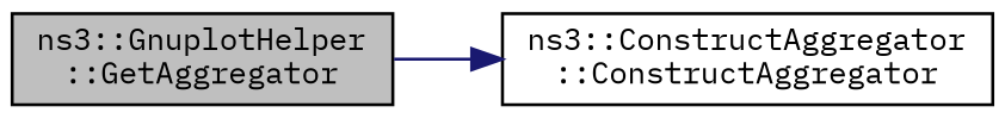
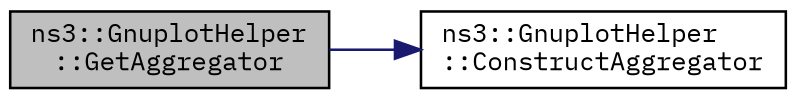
  digraph {
    rankdir=LR
    fontname="IBM Plex Mono"
    node [color=black fontname="IBM Plex Mono" fontsize=10 shape=record style=filled]
    n1 [fillcolor=grey75 fontcolor=black height=0.2 label="ns3::GnuplotHelper\l::GetAggregator" width=0.4]
-   n2 [fillcolor=white height=0.2 label="ns3::ConstructAggregator\l::ConstructAggregator" width=0.4]
+   n2 [fillcolor=white height=0.2 label="ns3::GnuplotHelper\l::ConstructAggregator" width=0.4]
    n1 -> n2 [color=midnightblue fontname="IBM Plex Mono" fontsize=10 labelfontname=Helvetica labelfontsize=10 style=solid]
  }
